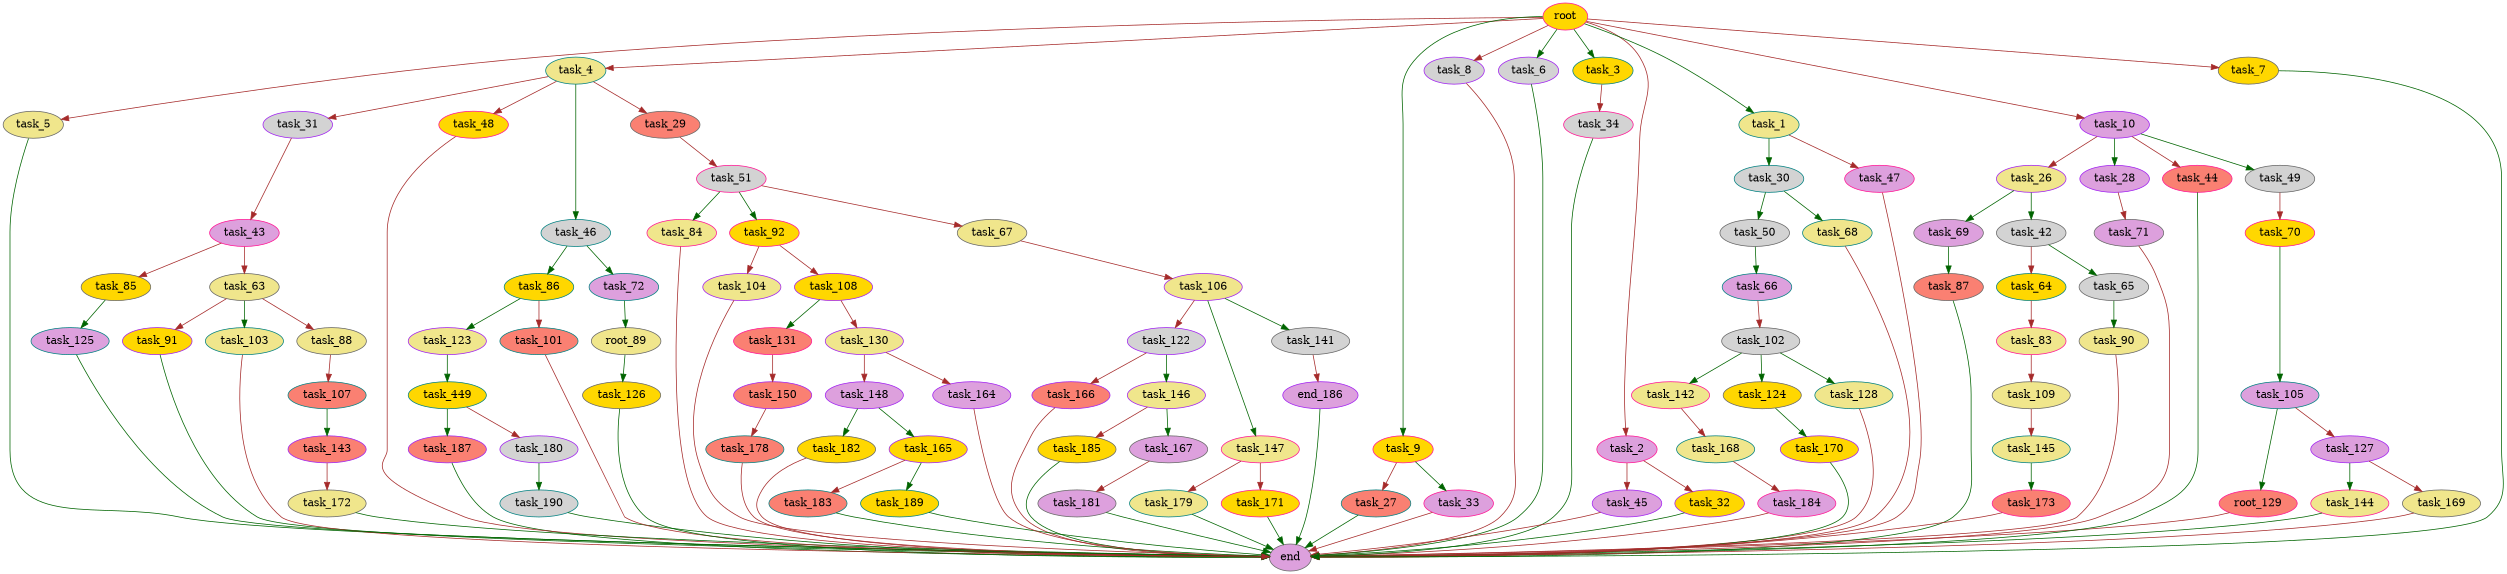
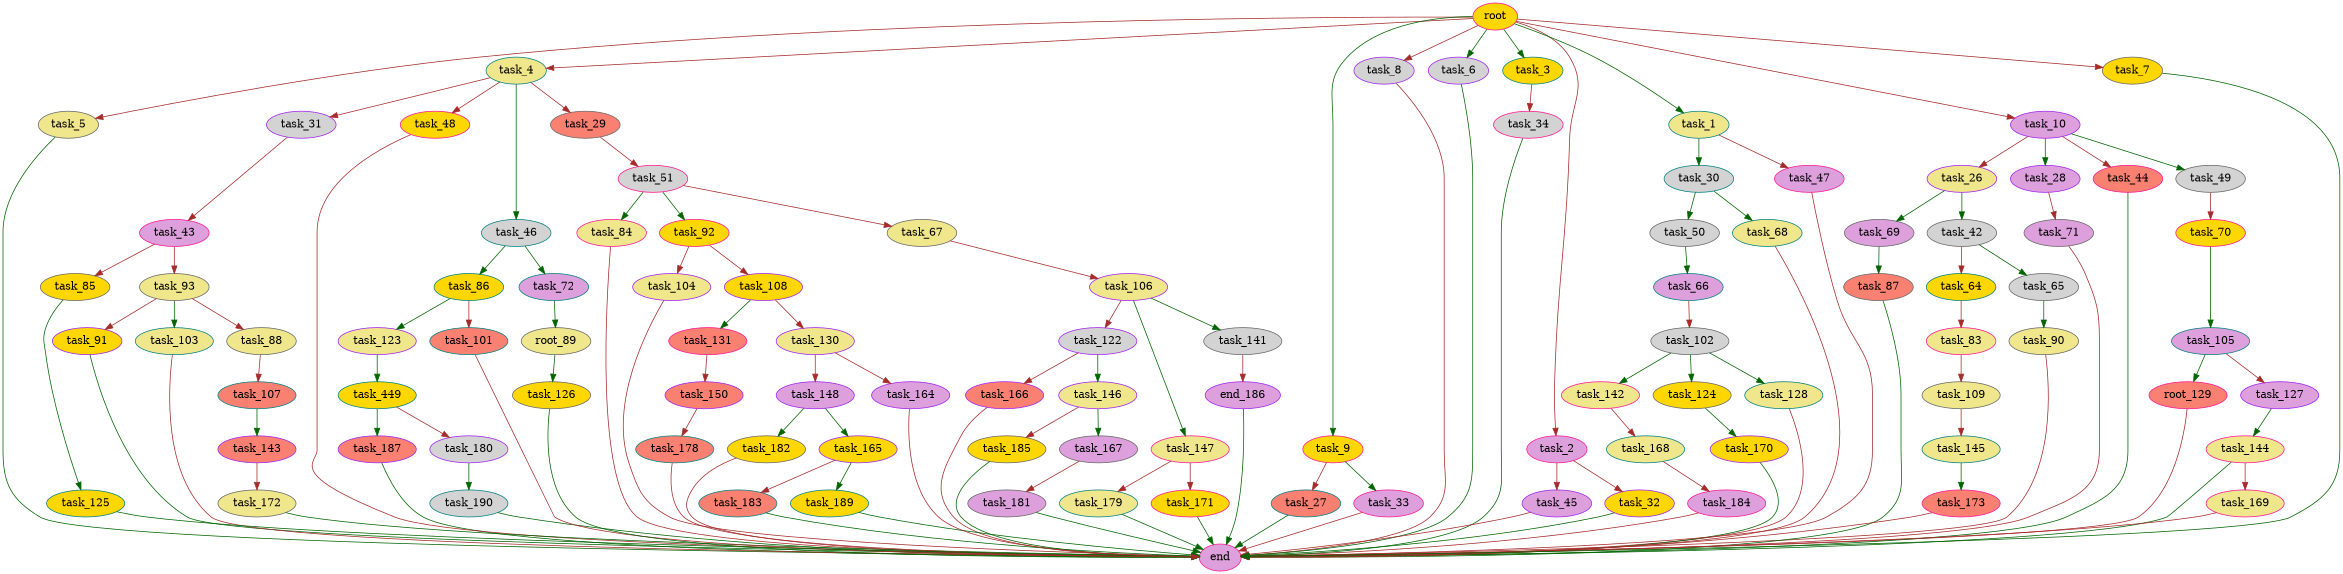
  digraph {
    node [color=purple fillcolor=khaki style=filled]
    edge [color=brown]
    n1 [color=deeppink fillcolor=salmon label=root_129]
-   end [color=gray40 fillcolor=plum]
+   end [color=deeppink fillcolor=plum]
    task_27 [color=teal fillcolor=salmon]
    n4 [color=teal fillcolor=gold label=task_449]
    task_187 [fillcolor=salmon]
    task_180 [fillcolor=lightgrey]
    task_190 [color=teal fillcolor=lightgrey]
    task_122 [fillcolor=lightgrey]
    task_166 [fillcolor=salmon]
    task_146
    task_185 [color=gray40 fillcolor=gold]
    task_167 [color=gray40 fillcolor=plum]
    task_50 [color=gray40 fillcolor=lightgrey]
    task_66 [color=teal fillcolor=plum]
    task_102 [color=gray40 fillcolor=lightgrey]
    task_91 [fillcolor=gold]
    task_182 [color=gray40 fillcolor=gold]
    task_5 [color=gray40]
    task_4 [color=teal]
    task_31 [fillcolor=lightgrey]
    task_48 [color=deeppink fillcolor=gold]
    task_46 [color=teal fillcolor=lightgrey]
    task_29 [color=gray40 fillcolor=salmon]
    task_43 [color=deeppink fillcolor=plum]
    task_86 [color=teal fillcolor=gold]
    task_72 [color=teal fillcolor=plum]
    task_51 [color=deeppink fillcolor=lightgrey]
    task_84 [color=deeppink]
    task_147 [color=deeppink]
    task_179 [color=teal]
    task_171 [color=deeppink fillcolor=gold]
    task_90 [color=gray40]
    task_85 [color=gray40 fillcolor=gold]
-   task_63 [color=gray40]
+   task_63 [color=gray40 label=task_93]
    task_143 [fillcolor=salmon]
    task_172 [color=gray40]
    task_69 [color=gray40 fillcolor=plum]
    task_26
    task_42 [color=gray40 fillcolor=lightgrey]
    task_87 [color=gray40 fillcolor=salmon]
    task_64 [color=teal fillcolor=gold]
    task_65 [color=gray40 fillcolor=lightgrey]
    task_83 [color=deeppink]
    task_109 [color=gray40]
    task_103 [color=teal]
    task_141 [color=gray40 fillcolor=lightgrey]
    n47 [fillcolor=plum label=end_186]
    task_92 [color=deeppink fillcolor=gold]
    task_67 [color=gray40]
    task_104
    task_108 [fillcolor=gold]
    task_106
    task_28 [fillcolor=plum]
    task_71 [color=gray40 fillcolor=plum]
    task_88 [color=gray40]
    task_107 [color=teal fillcolor=salmon]
    task_9 [color=deeppink fillcolor=gold]
    task_33 [color=deeppink fillcolor=plum]
    task_44 [color=deeppink fillcolor=salmon]
    task_150 [fillcolor=salmon]
    task_178 [color=teal fillcolor=salmon]
    task_142 [color=deeppink]
    task_168 [color=teal]
    task_184 [color=deeppink fillcolor=plum]
    task_183 [color=teal fillcolor=salmon]
    task_124 [color=gray40 fillcolor=gold]
    task_128 [color=teal]
    task_170 [fillcolor=gold]
    task_8 [fillcolor=lightgrey]
    task_123
    task_101 [color=teal fillcolor=salmon]
    task_181 [color=gray40 fillcolor=plum]
    task_145 [color=teal]
    task_105 [color=teal fillcolor=plum]
    task_127 [fillcolor=plum]
    task_144 [color=deeppink]
-   task_169 [color=gray40]
-   task_125 [color=teal fillcolor=plum]
+   task_169 [color=deeppink]
+   task_125 [color=teal fillcolor=gold]
    task_131 [color=deeppink fillcolor=salmon]
    task_6 [fillcolor=lightgrey]
    task_173 [color=deeppink fillcolor=salmon]
    task_3 [color=teal fillcolor=gold]
    task_34 [color=deeppink fillcolor=lightgrey]
    task_70 [color=deeppink fillcolor=gold]
    task_148 [fillcolor=plum]
    task_165 [fillcolor=gold]
    task_189 [color=teal fillcolor=gold]
    task_30 [color=teal fillcolor=lightgrey]
    task_68 [color=teal]
    task_45 [fillcolor=plum]
    n91 [color=gray40 label=root_89]
    task_32 [fillcolor=gold]
    task_2 [color=deeppink fillcolor=plum]
    task_1 [color=teal]
    task_47 [color=deeppink fillcolor=plum]
    task_126 [color=gray40 fillcolor=gold]
    task_130
    task_164 [fillcolor=plum]
    task_49 [color=gray40 fillcolor=lightgrey]
    task_10 [fillcolor=plum]
    task_7 [color=gray40 fillcolor=gold]
    root [color=deeppink fillcolor=gold]
    n1 -> end
    task_27 -> end [color=darkgreen]
    n4 -> task_187 [color=darkgreen]
    n4 -> task_180
    task_187 -> end [color=darkgreen]
    task_180 -> task_190 [color=darkgreen]
    task_190 -> end [color=darkgreen]
    task_122 -> task_166
    task_122 -> task_146 [color=darkgreen]
    task_166 -> end
    task_146 -> task_185
    task_146 -> task_167 [color=darkgreen]
    task_185 -> end [color=darkgreen]
    task_167 -> task_181
    task_50 -> task_66 [color=darkgreen]
    task_66 -> task_102
    task_102 -> task_142 [color=darkgreen]
    task_102 -> task_124 [color=darkgreen]
    task_102 -> task_128 [color=darkgreen]
    task_91 -> end [color=darkgreen]
    task_182 -> end
    task_5 -> end [color=darkgreen]
    task_4 -> task_31
    task_4 -> task_48
    task_4 -> task_46 [color=darkgreen]
    task_4 -> task_29
    task_31 -> task_43
    task_48 -> end
    task_46 -> task_86 [color=darkgreen]
    task_46 -> task_72 [color=darkgreen]
    task_29 -> task_51
    task_43 -> task_85
    task_43 -> task_63
    task_86 -> task_123 [color=darkgreen]
    task_86 -> task_101
    task_72 -> n91 [color=darkgreen]
    task_51 -> task_84 [color=darkgreen]
    task_51 -> task_92 [color=darkgreen]
    task_51 -> task_67
    task_84 -> end
    task_147 -> task_179
    task_147 -> task_171
    task_179 -> end [color=darkgreen]
    task_171 -> end [color=darkgreen]
    task_90 -> end
    task_85 -> task_125 [color=darkgreen]
    task_63 -> task_91
    task_63 -> task_103 [color=darkgreen]
    task_63 -> task_88
    task_143 -> task_172
    task_172 -> end [color=darkgreen]
    task_69 -> task_87 [color=darkgreen]
    task_26 -> task_69 [color=darkgreen]
    task_26 -> task_42 [color=darkgreen]
    task_42 -> task_64
    task_42 -> task_65 [color=darkgreen]
    task_87 -> end [color=darkgreen]
    task_64 -> task_83
    task_65 -> task_90 [color=darkgreen]
    task_83 -> task_109
    task_109 -> task_145
    task_103 -> end
    task_141 -> n47
    n47 -> end [color=darkgreen]
    task_92 -> task_104
    task_92 -> task_108
    task_67 -> task_106
    task_104 -> end
    task_108 -> task_131 [color=darkgreen]
    task_108 -> task_130
    task_106 -> task_122
    task_106 -> task_147 [color=darkgreen]
    task_106 -> task_141 [color=darkgreen]
    task_28 -> task_71
    task_71 -> end
    task_88 -> task_107
    task_107 -> task_143 [color=darkgreen]
    task_9 -> task_27
    task_9 -> task_33 [color=darkgreen]
    task_33 -> end
    task_44 -> end [color=darkgreen]
    task_150 -> task_178
    task_178 -> end
    task_142 -> task_168
    task_168 -> task_184
    task_184 -> end
    task_183 -> end [color=darkgreen]
    task_124 -> task_170 [color=darkgreen]
    task_128 -> end
    task_170 -> end [color=darkgreen]
    task_8 -> end
    task_123 -> n4 [color=darkgreen]
    task_101 -> end
    task_181 -> end [color=darkgreen]
    task_145 -> task_173 [color=darkgreen]
    task_105 -> n1 [color=darkgreen]
    task_105 -> task_127
    task_127 -> task_144 [color=darkgreen]
-   task_127 -> task_169
+   task_144 -> task_169
    task_144 -> end [color=darkgreen]
    task_169 -> end
    task_125 -> end [color=darkgreen]
    task_131 -> task_150
    task_6 -> end [color=darkgreen]
    task_173 -> end
    task_3 -> task_34
    task_34 -> end [color=darkgreen]
    task_70 -> task_105 [color=darkgreen]
    task_148 -> task_182 [color=darkgreen]
    task_148 -> task_165 [color=darkgreen]
    task_165 -> task_183
    task_165 -> task_189 [color=darkgreen]
    task_189 -> end [color=darkgreen]
    task_30 -> task_50 [color=darkgreen]
    task_30 -> task_68 [color=darkgreen]
    task_68 -> end
    task_45 -> end
    n91 -> task_126 [color=darkgreen]
    task_32 -> end [color=darkgreen]
    task_2 -> task_45
    task_2 -> task_32
    task_1 -> task_30 [color=darkgreen]
    task_1 -> task_47
    task_47 -> end
    task_126 -> end [color=darkgreen]
    task_130 -> task_148
    task_130 -> task_164
    task_164 -> end
    task_49 -> task_70
    task_10 -> task_26
    task_10 -> task_28 [color=darkgreen]
    task_10 -> task_44
    task_10 -> task_49 [color=darkgreen]
    task_7 -> end [color=darkgreen]
    root -> task_5
    root -> task_4
    root -> task_9 [color=darkgreen]
    root -> task_8
    root -> task_6 [color=darkgreen]
    root -> task_3 [color=darkgreen]
    root -> task_2
    root -> task_1 [color=darkgreen]
    root -> task_10
    root -> task_7
  }
